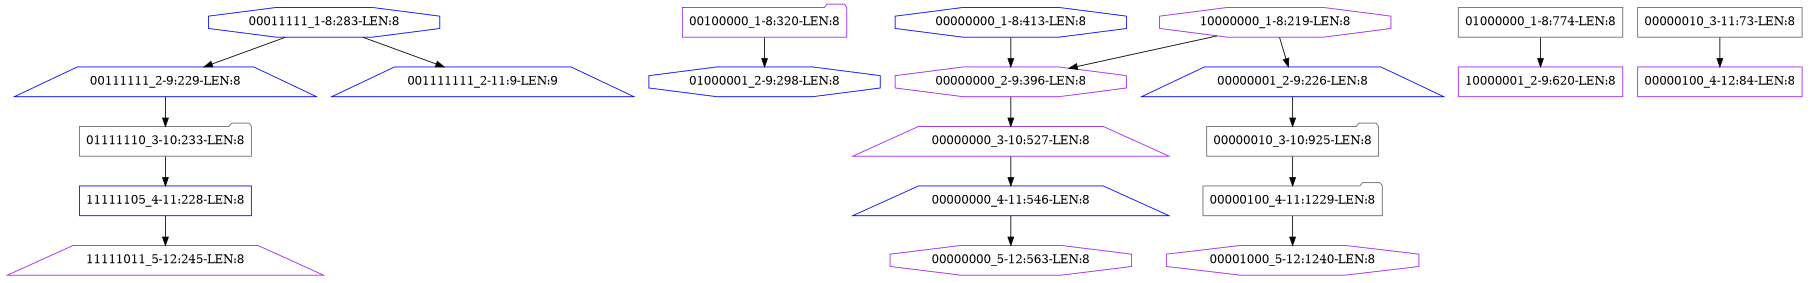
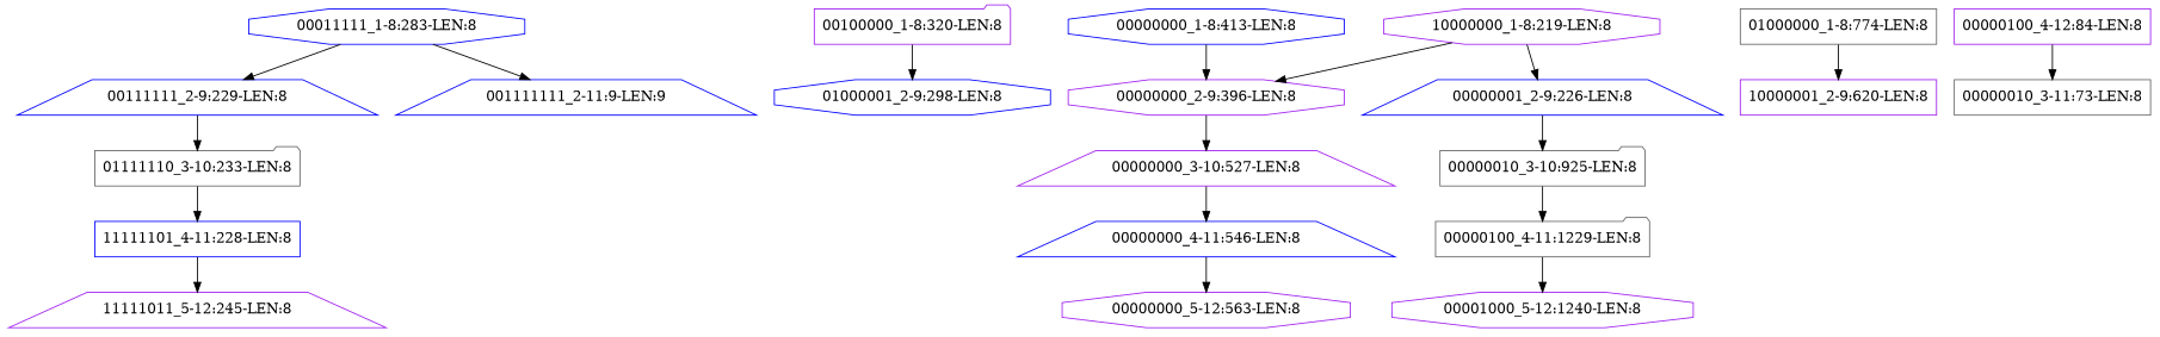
  digraph {
    node [color=purple shape=octagon]
    "00111111_2-9:229-LEN:8" [color=blue shape=trapezium]
    "01111110_3-10:233-LEN:8" [color=gray40 shape=folder]
-   "11111101_4-11:228-LEN:8" [color=blue shape=box label="11111105_4-11:228-LEN:8"]
+   "11111101_4-11:228-LEN:8" [color=blue shape=box]
    "11111011_5-12:245-LEN:8" [shape=trapezium]
    "00100000_1-8:320-LEN:8" [shape=folder]
    "01000001_2-9:298-LEN:8" [color=blue]
    "10000000_1-8:219-LEN:8"
    "00000000_2-9:396-LEN:8"
    "00000001_2-9:226-LEN:8" [color=blue shape=trapezium]
    "00000000_3-10:527-LEN:8" [shape=trapezium]
    "00000010_3-10:925-LEN:8" [color=gray40 shape=folder]
    "00000000_4-11:546-LEN:8" [color=blue shape=trapezium]
    "00000100_4-11:1229-LEN:8" [color=gray40 shape=folder]
    "00000000_5-12:563-LEN:8"
    "01000000_1-8:774-LEN:8" [color=gray40 shape=box]
    "10000001_2-9:620-LEN:8" [shape=box]
    "00001000_5-12:1240-LEN:8"
    "00000010_3-11:73-LEN:8" [color=gray40 shape=box]
    "00000100_4-12:84-LEN:8" [shape=box]
    "00011111_1-8:283-LEN:8" [color=blue]
    "001111111_2-11:9-LEN:9" [color=blue shape=trapezium]
    "00000000_1-8:413-LEN:8" [color=blue]
    "00111111_2-9:229-LEN:8" -> "01111110_3-10:233-LEN:8"
    "01111110_3-10:233-LEN:8" -> "11111101_4-11:228-LEN:8"
    "11111101_4-11:228-LEN:8" -> "11111011_5-12:245-LEN:8"
    "00100000_1-8:320-LEN:8" -> "01000001_2-9:298-LEN:8"
    "10000000_1-8:219-LEN:8" -> "00000000_2-9:396-LEN:8"
    "10000000_1-8:219-LEN:8" -> "00000001_2-9:226-LEN:8"
    "00000000_2-9:396-LEN:8" -> "00000000_3-10:527-LEN:8"
    "00000001_2-9:226-LEN:8" -> "00000010_3-10:925-LEN:8"
    "00000000_3-10:527-LEN:8" -> "00000000_4-11:546-LEN:8"
    "00000010_3-10:925-LEN:8" -> "00000100_4-11:1229-LEN:8"
    "00000000_4-11:546-LEN:8" -> "00000000_5-12:563-LEN:8"
    "00000100_4-11:1229-LEN:8" -> "00001000_5-12:1240-LEN:8"
    "01000000_1-8:774-LEN:8" -> "10000001_2-9:620-LEN:8"
-   "00000010_3-11:73-LEN:8" -> "00000100_4-12:84-LEN:8"
+   "00000100_4-12:84-LEN:8" -> "00000010_3-11:73-LEN:8"
    "00011111_1-8:283-LEN:8" -> "00111111_2-9:229-LEN:8"
    "00011111_1-8:283-LEN:8" -> "001111111_2-11:9-LEN:9"
    "00000000_1-8:413-LEN:8" -> "00000000_2-9:396-LEN:8"
  }
